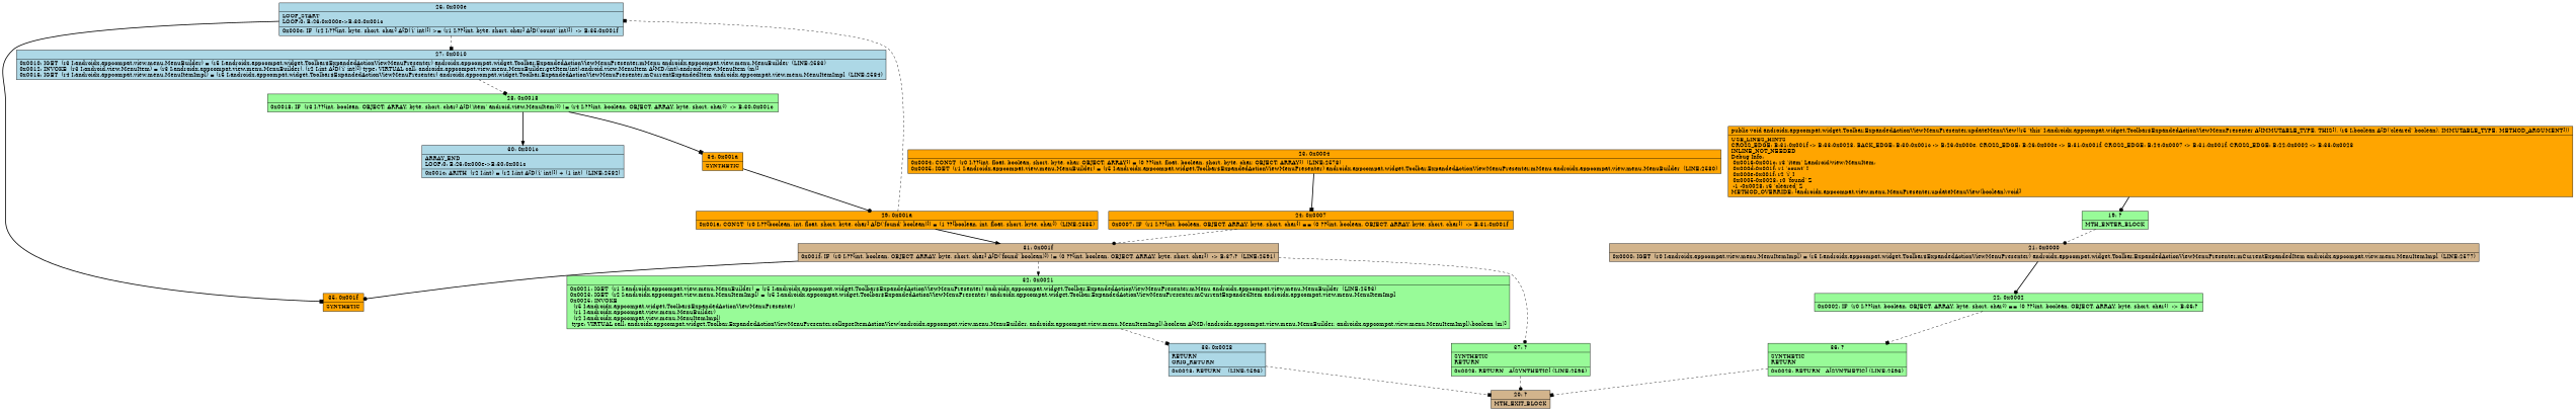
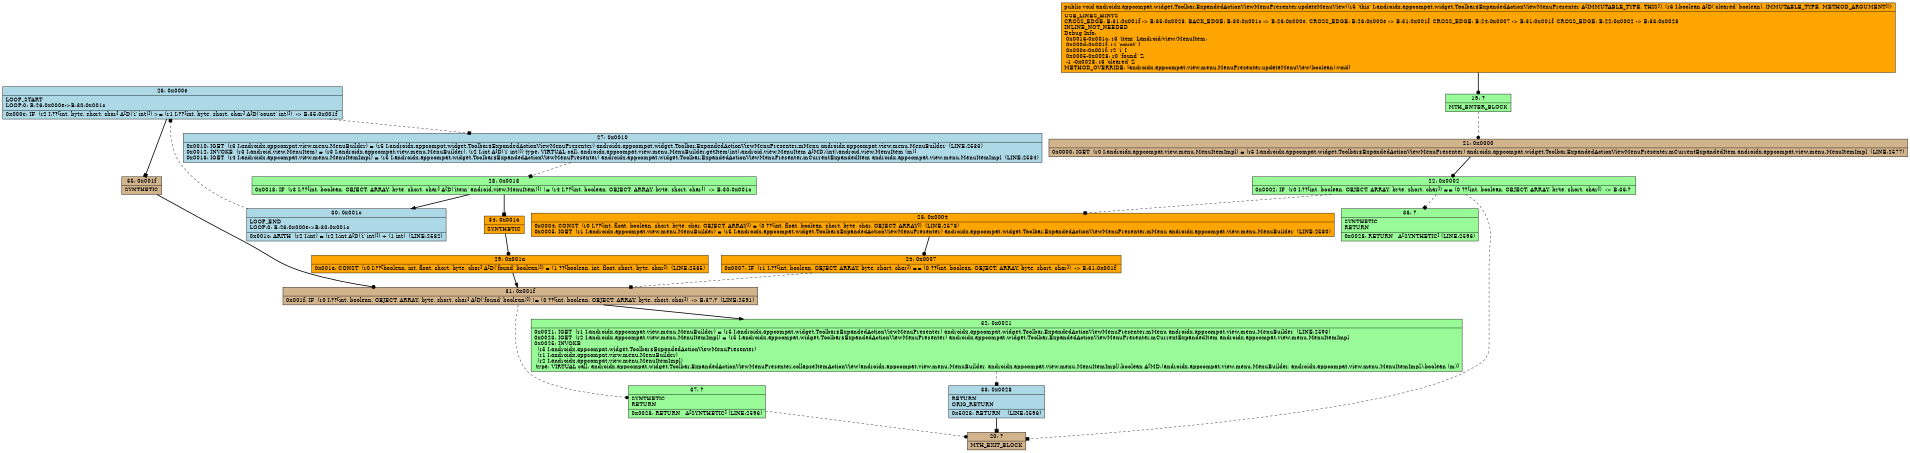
  digraph {
    node [fillcolor=palegreen shape=record style=filled]
    edge [arrowhead=box style=dashed]
    n1 [label="{19\:\ ?|MTH_ENTER_BLOCK\l}"]
    n2 [fillcolor=tan label="{21\:\ 0x0000|0x0000: IGET  (r0 I:androidx.appcompat.view.menu.MenuItemImpl) = (r5 I:androidx.appcompat.widget.Toolbar$ExpandedActionViewMenuPresenter) androidx.appcompat.widget.Toolbar.ExpandedActionViewMenuPresenter.mCurrentExpandedItem androidx.appcompat.view.menu.MenuItemImpl  (LINE:2577)\l}"]
    n3 [label="{22\:\ 0x0002|0x0002: IF  (r0 I:??[int, boolean, OBJECT, ARRAY, byte, short, char]) == (0 ??[int, boolean, OBJECT, ARRAY, byte, short, char])  \-\> B:36:? \l}"]
    n4 [fillcolor=orange label="{23\:\ 0x0004|0x0004: CONST  (r0 I:??[int, float, boolean, short, byte, char, OBJECT, ARRAY]) = (0 ??[int, float, boolean, short, byte, char, OBJECT, ARRAY])  (LINE:2578)\l0x0005: IGET  (r1 I:androidx.appcompat.view.menu.MenuBuilder) = (r5 I:androidx.appcompat.widget.Toolbar$ExpandedActionViewMenuPresenter) androidx.appcompat.widget.Toolbar.ExpandedActionViewMenuPresenter.mMenu androidx.appcompat.view.menu.MenuBuilder  (LINE:2580)\l}"]
    n5 [label="{36\:\ ?|SYNTHETIC\lRETURN\l|0x0028: RETURN   A[SYNTHETIC] (LINE:2596)\l}"]
    n6 [fillcolor=orange label="{24\:\ 0x0007|0x0007: IF  (r1 I:??[int, boolean, OBJECT, ARRAY, byte, short, char]) == (0 ??[int, boolean, OBJECT, ARRAY, byte, short, char])  \-\> B:31:0x001f \l}"]
    n7 [fillcolor=tan label="{20\:\ ?|MTH_EXIT_BLOCK\l}"]
    n8 [fillcolor=tan label="{31\:\ 0x001f|0x001f: IF  (r0 I:??[int, boolean, OBJECT, ARRAY, byte, short, char] A[D('found' boolean)]) != (0 ??[int, boolean, OBJECT, ARRAY, byte, short, char])  \-\> B:37:?  (LINE:2591)\l}"]
    n9 [label="{32\:\ 0x0021|0x0021: IGET  (r1 I:androidx.appcompat.view.menu.MenuBuilder) = (r5 I:androidx.appcompat.widget.Toolbar$ExpandedActionViewMenuPresenter) androidx.appcompat.widget.Toolbar.ExpandedActionViewMenuPresenter.mMenu androidx.appcompat.view.menu.MenuBuilder  (LINE:2593)\l0x0023: IGET  (r2 I:androidx.appcompat.view.menu.MenuItemImpl) = (r5 I:androidx.appcompat.widget.Toolbar$ExpandedActionViewMenuPresenter) androidx.appcompat.widget.Toolbar.ExpandedActionViewMenuPresenter.mCurrentExpandedItem androidx.appcompat.view.menu.MenuItemImpl \l0x0025: INVOKE  \l  (r5 I:androidx.appcompat.widget.Toolbar$ExpandedActionViewMenuPresenter)\l  (r1 I:androidx.appcompat.view.menu.MenuBuilder)\l  (r2 I:androidx.appcompat.view.menu.MenuItemImpl)\l type: VIRTUAL call: androidx.appcompat.widget.Toolbar.ExpandedActionViewMenuPresenter.collapseItemActionView(androidx.appcompat.view.menu.MenuBuilder, androidx.appcompat.view.menu.MenuItemImpl):boolean A[MD:(androidx.appcompat.view.menu.MenuBuilder, androidx.appcompat.view.menu.MenuItemImpl):boolean (m)]\l}"]
    n10 [label="{37\:\ ?|SYNTHETIC\lRETURN\l|0x0028: RETURN   A[SYNTHETIC] (LINE:2596)\l}"]
    n11 [fillcolor=lightblue label="{26\:\ 0x000e|LOOP_START\lLOOP:0: B:26:0x000e\-\>B:30:0x001c\l|0x000e: IF  (r2 I:??[int, byte, short, char] A[D('i' int)]) \>= (r1 I:??[int, byte, short, char] A[D('count' int)])  \-\> B:35:0x001f \l}"]
    n12 [fillcolor=lightblue label="{27\:\ 0x0010|0x0010: IGET  (r3 I:androidx.appcompat.view.menu.MenuBuilder) = (r5 I:androidx.appcompat.widget.Toolbar$ExpandedActionViewMenuPresenter) androidx.appcompat.widget.Toolbar.ExpandedActionViewMenuPresenter.mMenu androidx.appcompat.view.menu.MenuBuilder  (LINE:2583)\l0x0012: INVOKE  (r3 I:android.view.MenuItem) = (r3 I:androidx.appcompat.view.menu.MenuBuilder), (r2 I:int A[D('i' int)]) type: VIRTUAL call: androidx.appcompat.view.menu.MenuBuilder.getItem(int):android.view.MenuItem A[MD:(int):android.view.MenuItem (m)]\l0x0016: IGET  (r4 I:androidx.appcompat.view.menu.MenuItemImpl) = (r5 I:androidx.appcompat.widget.Toolbar$ExpandedActionViewMenuPresenter) androidx.appcompat.widget.Toolbar.ExpandedActionViewMenuPresenter.mCurrentExpandedItem androidx.appcompat.view.menu.MenuItemImpl  (LINE:2584)\l}"]
-   n13 [fillcolor=orange label="{35\:\ 0x001f|SYNTHETIC\l}"]
+   n13 [fillcolor=tan label="{35\:\ 0x001f|SYNTHETIC\l}"]
    n14 [label="{28\:\ 0x0018|0x0018: IF  (r3 I:??[int, boolean, OBJECT, ARRAY, byte, short, char] A[D('item' android.view.MenuItem)]) != (r4 I:??[int, boolean, OBJECT, ARRAY, byte, short, char])  \-\> B:30:0x001c \l}"]
-   n15 [fillcolor=lightblue label="{30\:\ 0x001c|ARRAY_END\lLOOP:0: B:26:0x000e\-\>B:30:0x001c\l|0x001c: ARITH  (r2 I:int) = (r2 I:int A[D('i' int)]) + (1 int)  (LINE:2582)\l}"]
+   n15 [fillcolor=lightblue label="{30\:\ 0x001c|LOOP_END\lLOOP:0: B:26:0x000e\-\>B:30:0x001c\l|0x001c: ARITH  (r2 I:int) = (r2 I:int A[D('i' int)]) + (1 int)  (LINE:2582)\l}"]
    n16 [fillcolor=orange label="{34\:\ 0x001a|SYNTHETIC\l}"]
    n17 [fillcolor=orange label="{29\:\ 0x001a|0x001a: CONST  (r0 I:??[boolean, int, float, short, byte, char] A[D('found' boolean)]) = (1 ??[boolean, int, float, short, byte, char])  (LINE:2585)\l}"]
-   n18 [fillcolor=lightblue label="{33\:\ 0x0028|RETURN\lORIG_RETURN\l|0x0028: RETURN    (LINE:2596)\l}"]
+   n18 [fillcolor=lightblue label="{33\:\ 0x0028|RETURN\lORIG_RETURN\l|0x5028: RETURN    (LINE:2596)\l}"]
    n19 [fillcolor=orange label="{public void androidx.appcompat.widget.Toolbar.ExpandedActionViewMenuPresenter.updateMenuView((r5 'this' I:androidx.appcompat.widget.Toolbar$ExpandedActionViewMenuPresenter A[IMMUTABLE_TYPE, THIS]), (r6 I:boolean A[D('cleared' boolean), IMMUTABLE_TYPE, METHOD_ARGUMENT]))  | USE_LINES_HINTS\lCROSS_EDGE: B:31:0x001f \-\> B:33:0x0028, BACK_EDGE: B:30:0x001c \-\> B:26:0x000e, CROSS_EDGE: B:26:0x000e \-\> B:31:0x001f, CROSS_EDGE: B:24:0x0007 \-\> B:31:0x001f, CROSS_EDGE: B:22:0x0002 \-\> B:33:0x0028\lINLINE_NOT_NEEDED\lDebug Info:\l  0x0016\-0x001c: r3 'item' Landroid\/view\/MenuItem;\l  0x000d\-0x001f: r1 'count' I\l  0x000e\-0x001f: r2 'i' I\l  0x0005\-0x0028: r0 'found' Z\l  \-1 \-0x0028: r6 'cleared' Z\lMETHOD_OVERRIDE: [androidx.appcompat.view.menu.MenuPresenter.updateMenuView(boolean):void]\l}"]
    n1 -> n2 [arrowhead=dot]
    n2 -> n3 [arrowhead=dot style=bold]
+   n3 -> n4
    n3 -> n5
-   n4 -> n6 [style=bold]
-   n5 -> n7
-   n6 -> n8 [arrowhead=dot]
-   n8 -> n9 [arrowhead=normal]
+   n4 -> n6 [arrowhead=dot style=bold]
+   n3 -> n7
+   n6 -> n8
+   n8 -> n9 [arrowhead=normal style=bold]
    n8 -> n10 [arrowhead=dot]
    n9 -> n18
    n10 -> n7 [arrowhead=dot]
    n11 -> n12
    n11 -> n13 [style=bold]
    n12 -> n14
-   n8 -> n13 [arrowhead=dot style=bold]
+   n13 -> n8 [arrowhead=dot style=bold]
    n14 -> n15 [arrowhead=normal style=bold]
    n14 -> n16 [style=bold]
-   n17 -> n11
+   n15 -> n11
    n16 -> n17 [arrowhead=dot style=bold]
    n17 -> n8 [arrowhead=normal style=bold]
-   n18 -> n7
+   n18 -> n7 [style=bold]
    n19 -> n1 [arrowhead=dot style=bold]
  }
